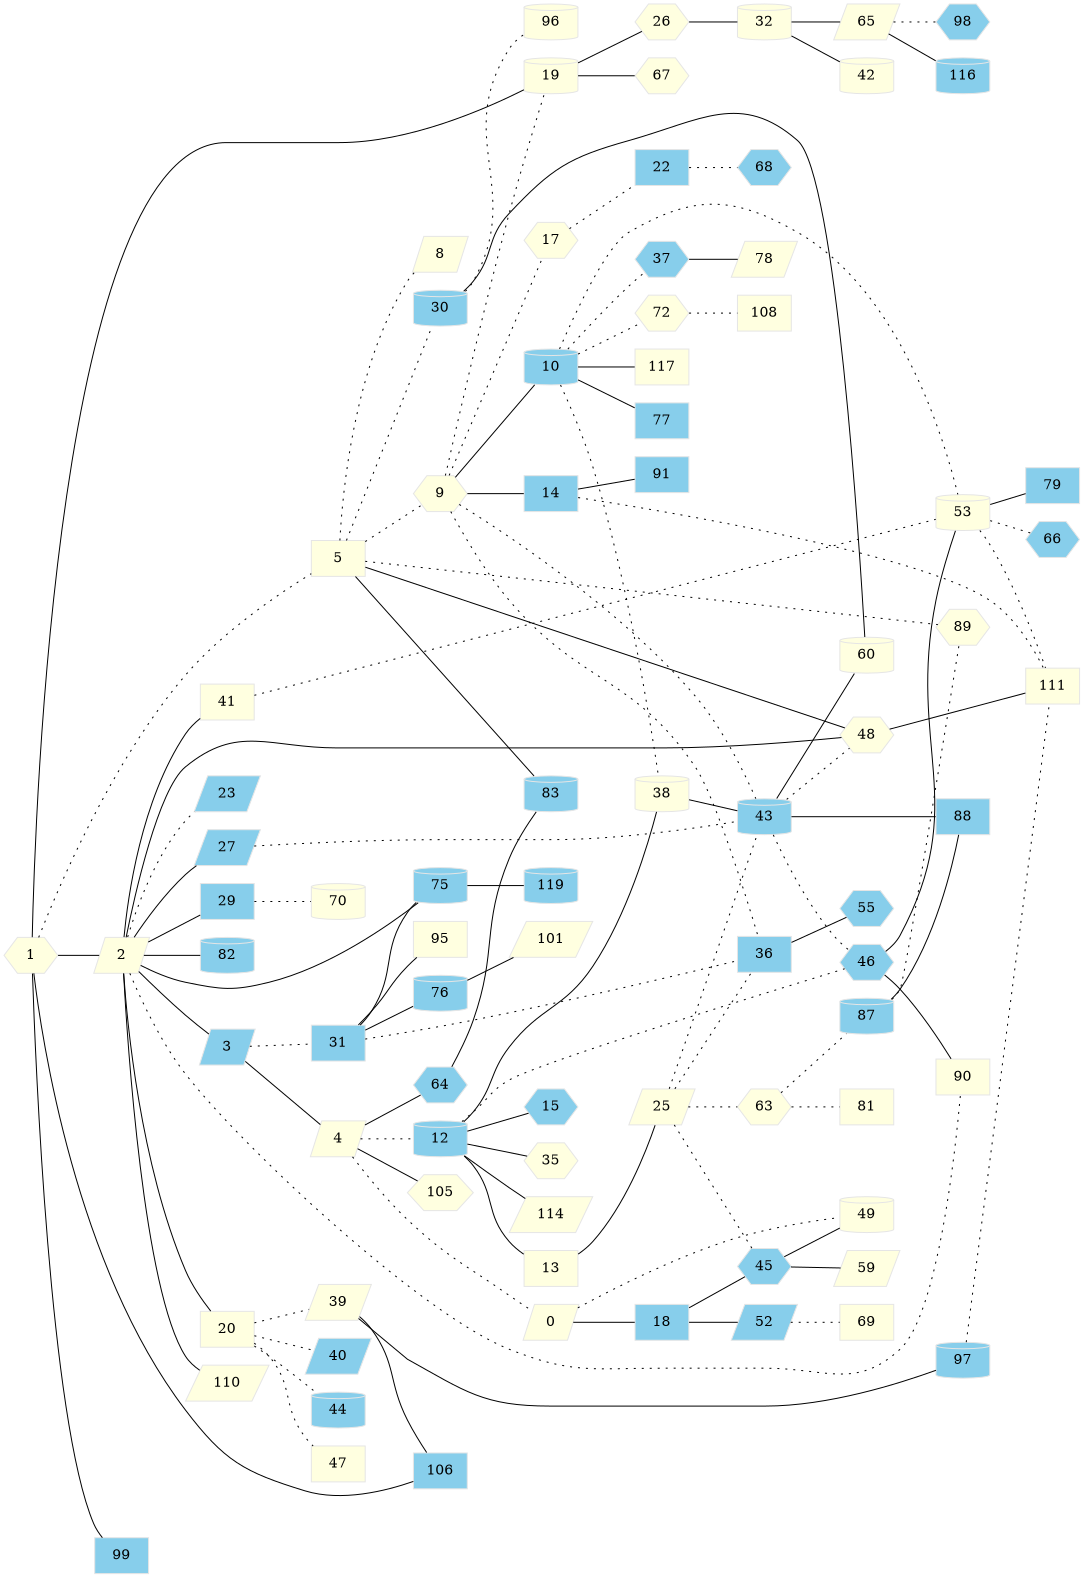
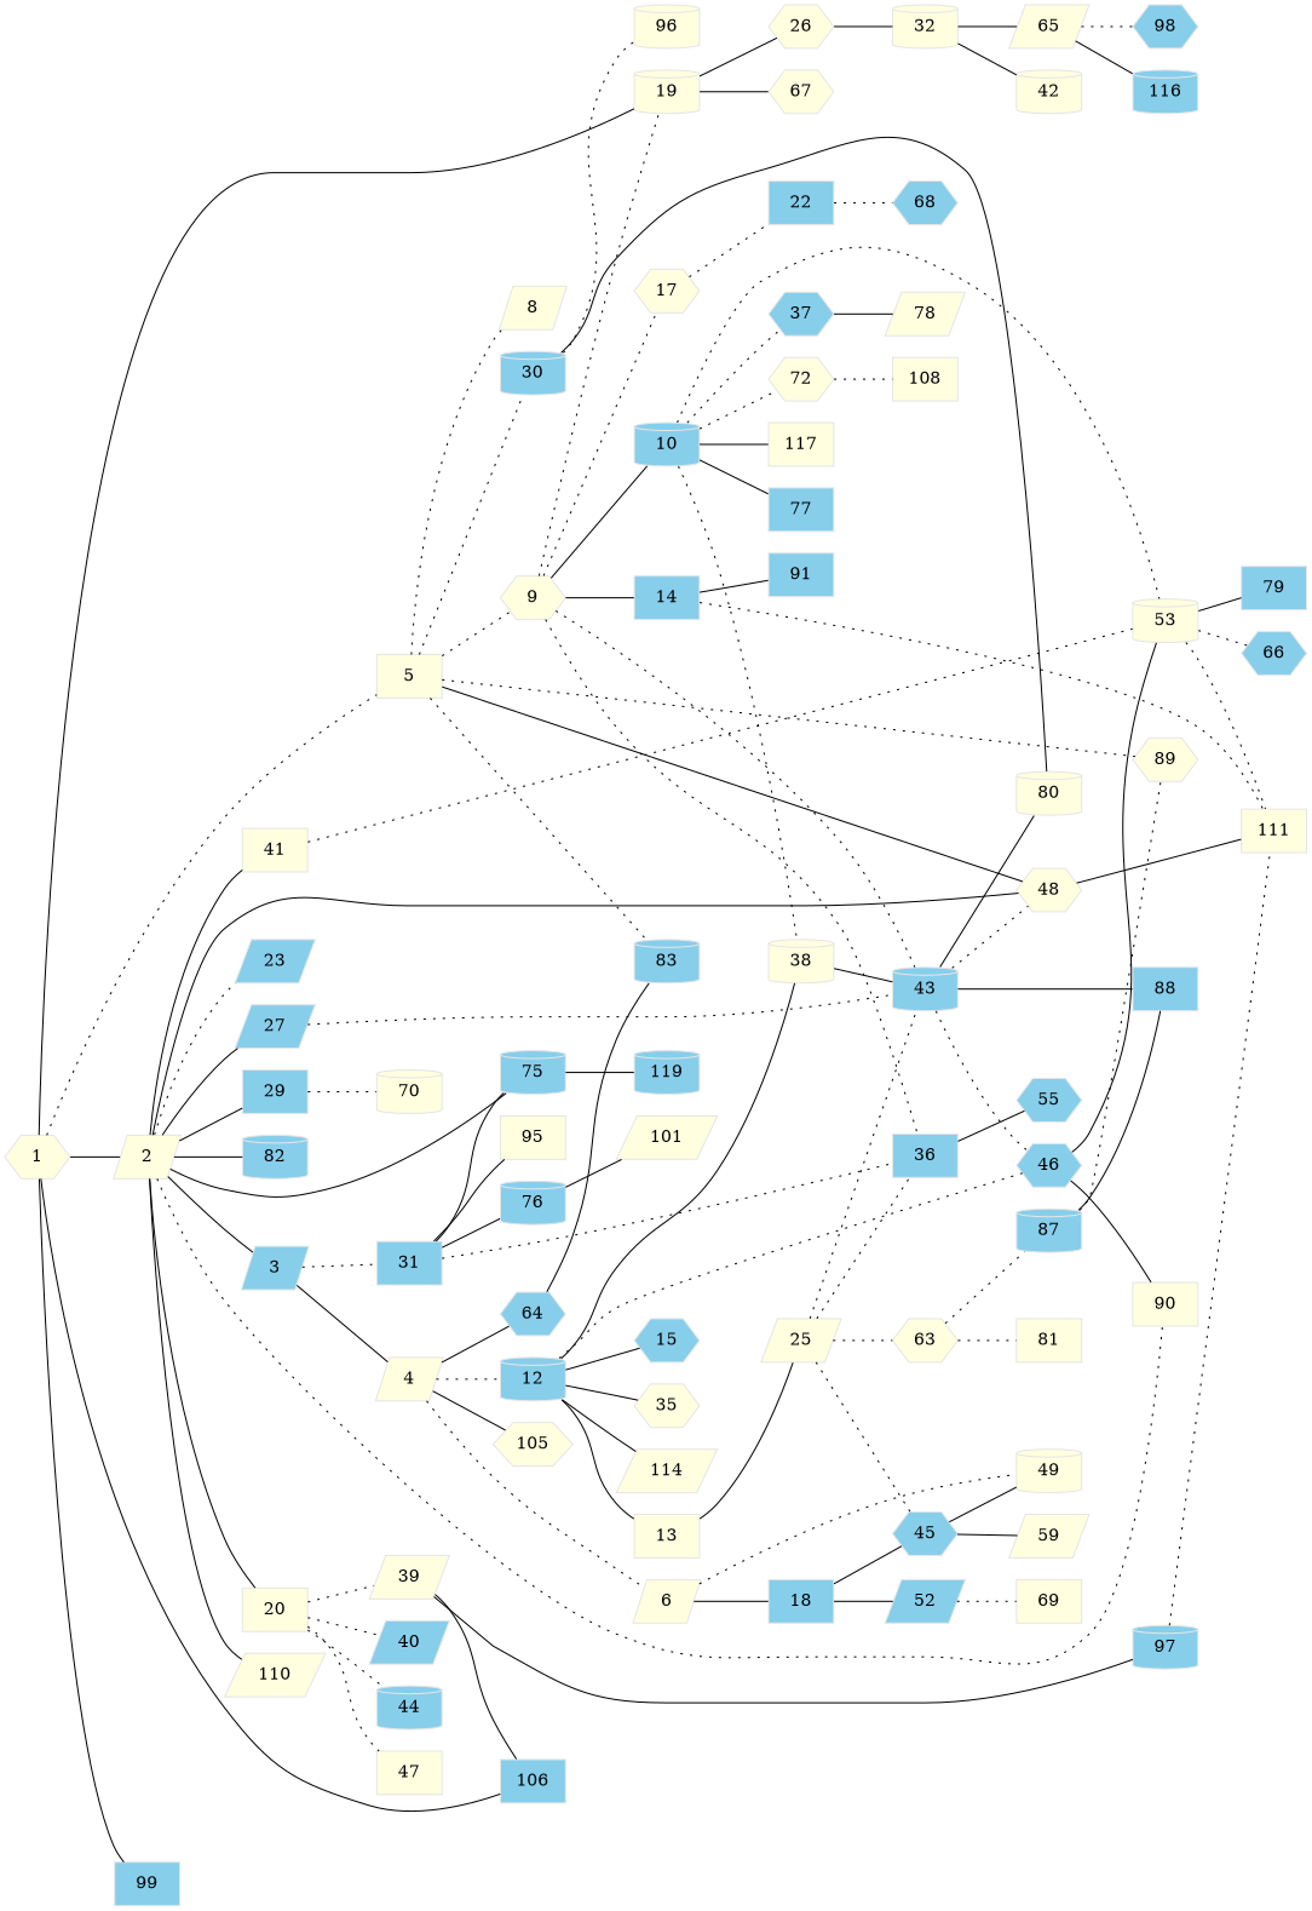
  graph {
    rankdir=LR
    node [color=gray90 fillcolor=lightyellow shape=box style=filled]
    edge [style=solid]
    1 [shape=hexagon super="+50"]
    2 [shape=parallelogram super="+7"]
    5 [super="+21"]
    19 [shape=cylinder super="+61"]
    99 [fillcolor=skyblue]
    106 [fillcolor=skyblue super="+113"]
    3 [fillcolor=skyblue shape=parallelogram]
    20 [super="+54"]
    23 [fillcolor=skyblue shape=parallelogram]
    27 [fillcolor=skyblue shape=parallelogram]
    29 [fillcolor=skyblue super="+33"]
    41 [super="+74"]
    48 [shape=hexagon]
    75 [fillcolor=skyblue shape=cylinder super="+85"]
    82 [fillcolor=skyblue shape=cylinder]
    90
    110 [shape=parallelogram]
    8 [shape=parallelogram]
    9 [shape=hexagon super="+16"]
    30 [fillcolor=skyblue shape=cylinder super="+56"]
    83 [fillcolor=skyblue shape=cylinder]
    89 [shape=hexagon]
    26 [shape=hexagon super="+112"]
    67 [shape=hexagon]
    4 [shape=parallelogram super="+34"]
    31 [fillcolor=skyblue super="+84"]
    39 [shape=parallelogram]
    40 [fillcolor=skyblue shape=parallelogram]
    44 [fillcolor=skyblue shape=cylinder]
    47
    43 [fillcolor=skyblue shape=cylinder super="+51"]
    70 [shape=cylinder]
    53 [shape=cylinder super="+103"]
    111
    119 [fillcolor=skyblue shape=cylinder]
-   6 [shape=parallelogram super="+24" label=0]
+   6 [shape=parallelogram super="+24"]
    12 [fillcolor=skyblue shape=cylinder super="+57"]
    64 [fillcolor=skyblue shape=hexagon]
    105 [shape=hexagon]
    36 [fillcolor=skyblue super="+60"]
    76 [fillcolor=skyblue shape=cylinder super="+86"]
    95
    18 [fillcolor=skyblue super="+104"]
    49 [shape=cylinder]
    38 [shape=cylinder super="+100"]
    13
    15 [fillcolor=skyblue shape=hexagon]
    35 [shape=hexagon]
    46 [fillcolor=skyblue shape=hexagon super="+118"]
    114 [shape=parallelogram]
    10 [fillcolor=skyblue shape=cylinder super="+11"]
    14 [fillcolor=skyblue super="+94"]
    17 [shape=hexagon]
-   80 [shape=cylinder label=60]
+   80 [shape=cylinder]
    96 [shape=cylinder]
    45 [fillcolor=skyblue shape=hexagon super="+92"]
    52 [fillcolor=skyblue shape=parallelogram super="+71"]
    37 [fillcolor=skyblue shape=hexagon super="+62"]
    72 [shape=hexagon]
    77 [fillcolor=skyblue]
    117
    91 [fillcolor=skyblue]
    22 [fillcolor=skyblue super="+28"]
    55 [fillcolor=skyblue shape=hexagon super="+73"]
    88 [fillcolor=skyblue super="+102"]
    78 [shape=parallelogram]
    66 [fillcolor=skyblue shape=hexagon]
    79 [fillcolor=skyblue]
    108
    25 [shape=parallelogram super="+58"]
    63 [shape=hexagon]
    68 [fillcolor=skyblue shape=hexagon]
    59 [shape=parallelogram]
    69
    32 [shape=cylinder]
    97 [fillcolor=skyblue shape=cylinder super="+107"]
    81
    87 [fillcolor=skyblue shape=cylinder super="+115"]
    42 [shape=cylinder]
    65 [shape=parallelogram super="+93"]
    101 [shape=parallelogram]
    98 [fillcolor=skyblue shape=hexagon super="+109"]
    116 [fillcolor=skyblue shape=cylinder]
    1 -- 2
    1 -- 5 [style=dotted]
    1 -- 19
    1 -- 99
    1 -- 106
    2 -- 3
    2 -- 20
    2 -- 23 [style=dotted]
    2 -- 27
    2 -- 29
    2 -- 41
    2 -- 48
    2 -- 75
    2 -- 82
    2 -- 90 [style=dotted]
    2 -- 110
    5 -- 48
    5 -- 8 [style=dotted]
    5 -- 9 [style=dotted]
    5 -- 30 [style=dotted]
-   5 -- 83
+   5 -- 83 [style=dotted]
    5 -- 89 [style=dotted]
    19 -- 26
    19 -- 67
    3 -- 4
    3 -- 31 [style=dotted]
    20 -- 39 [style=dotted]
    20 -- 40 [style=dotted]
    20 -- 44 [style=dotted]
    20 -- 47 [style=dotted]
    27 -- 43 [style=dotted]
    29 -- 70 [style=dotted]
    41 -- 53 [style=dotted]
    48 -- 111
    75 -- 119
    9 -- 19 [style=dotted]
    9 -- 43 [style=dotted]
    9 -- 36 [style=dotted]
    9 -- 10
    9 -- 14
    9 -- 17 [style=dotted]
    30 -- 80
    30 -- 96 [style=dotted]
    26 -- 32
    4 -- 6 [style=dotted]
    4 -- 12 [style=dotted]
    4 -- 64
    4 -- 105
    31 -- 75
    31 -- 36 [style=dotted]
    31 -- 76
    31 -- 95
    39 -- 106
    39 -- 97
    43 -- 48 [style=dotted]
    43 -- 46 [style=dotted]
    43 -- 80
    43 -- 88 [weight=2]
    53 -- 111 [style=dotted]
    53 -- 66 [style=dotted]
    53 -- 79
    6 -- 18
    6 -- 49 [style=dotted]
    12 -- 38
    12 -- 13
    12 -- 15
    12 -- 35
    12 -- 46 [style=dotted]
    12 -- 114
    64 -- 83
    36 -- 55
    76 -- 101
    18 -- 45
    18 -- 52
    38 -- 43
    13 -- 25
    46 -- 90
    46 -- 53
    10 -- 53 [style=dotted]
    10 -- 38 [style=dotted]
    10 -- 37 [style=dotted]
    10 -- 72 [style=dotted]
    10 -- 77
    10 -- 117
    14 -- 111 [style=dotted]
    14 -- 91
    17 -- 22 [style=dotted]
    45 -- 49
    45 -- 59
    52 -- 69 [style=dotted]
    37 -- 78
    72 -- 108 [style=dotted]
    22 -- 68 [style=dotted]
    25 -- 43 [style=dotted]
    25 -- 36 [style=dotted]
    25 -- 45 [style=dotted]
    25 -- 63 [style=dotted]
    63 -- 81 [style=dotted]
    63 -- 87 [style=dotted]
    32 -- 42
    32 -- 65 [weight=2]
    97 -- 111 [style=dotted]
    87 -- 89 [style=dotted]
    87 -- 88
    65 -- 98 [style=dotted weight=2]
    65 -- 116
  }
